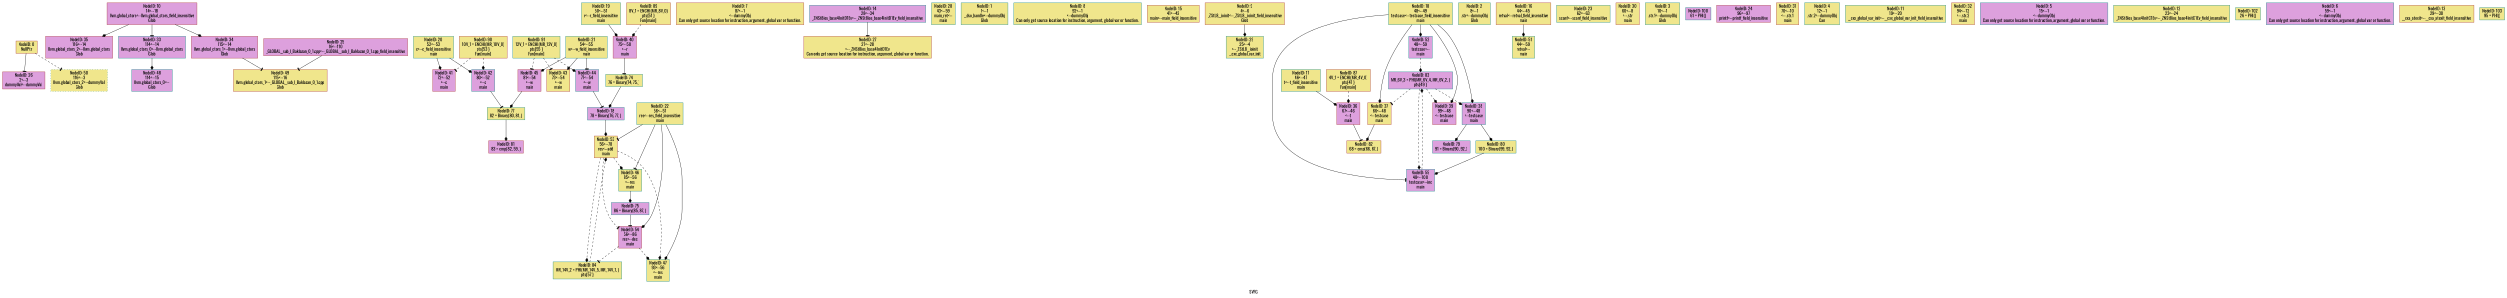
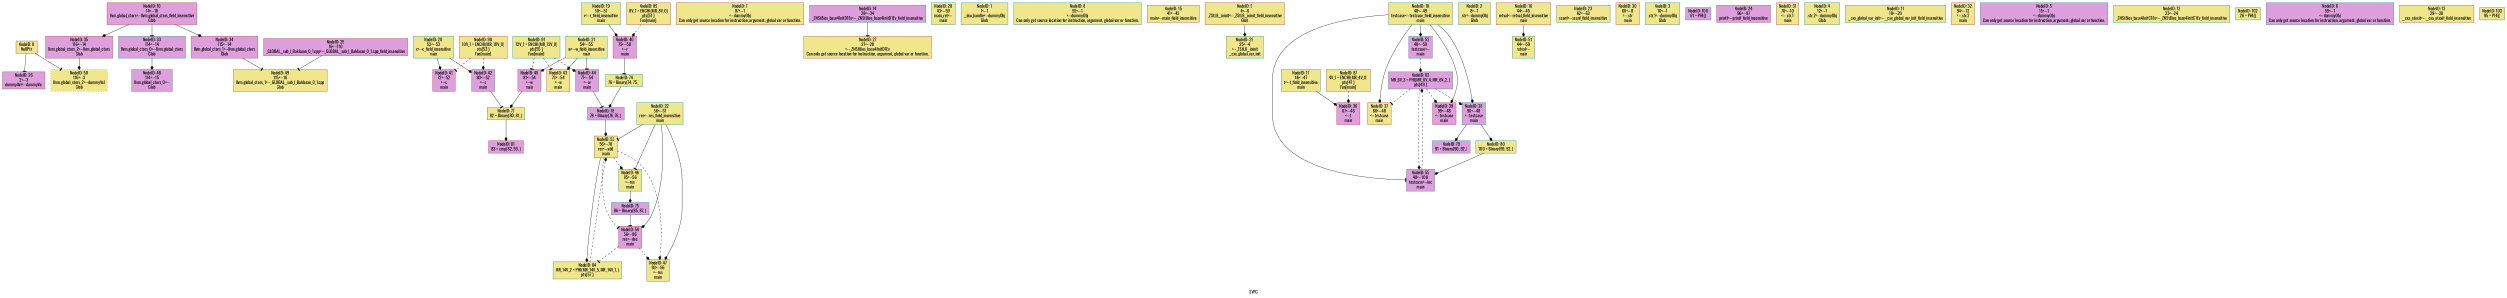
  digraph {
    fontname=Oswald
    label=SVFG
    node [color=teal fillcolor=khaki fontname=Oswald shape=record style=filled]
    edge [arrowhead=diamond fontname=Oswald style=solid]
    n1 [color=brown label="{NodeID: 0\nNullPtr}"]
    n2 [color=brown fillcolor=plum label="{NodeID: 26\n2\<--3\ndummyVal\<--dummyVal\n}"]
    n3 [label="{NodeID: 50\n116\<--3\nllvm.global_ctors_2\<--dummyVal\nGlob }" style="dotted,filled"]
    n4 [color=brown label="{NodeID: 90\n10V_1 = ENCHI(MR_10V_0)\npts\{53 \}\nFun[main]}" style="double,filled"]
    n5 [color=brown fillcolor=plum label="{NodeID: 41\n72\<--52\n\<--c\nmain\n}"]
    n6 [fillcolor=plum label="{NodeID: 42\n80\<--52\n\<--c\nmain\n}"]
    n7 [label="{NodeID: 77\n82 = Binary(80, 81, )\n}"]
    n8 [color=brown fillcolor=plum label="{NodeID: 81\n83 = cmp(82, 59, )\n}"]
    n9 [color=brown label="{NodeID: 7\n87\<--1\n\<--dummyObj\nCan only get source location for instruction, argument, global var or function.}"]
    n10 [fillcolor=plum label="{NodeID: 14\n28\<--34\n_ZNSt8ios_base4InitD1Ev\<--_ZNSt8ios_base4InitD1Ev_field_insensitive\n}"]
    n11 [color=brown label="{NodeID: 27\n27\<--28\n\<--_ZNSt8ios_base4InitD1Ev\nCan only get source location for instruction, argument, global var or function.}"]
    n12 [label="{NodeID: 21\n54\<--55\nw\<--w_field_insensitive\nmain\n}"]
    n13 [color=brown label="{NodeID: 43\n73\<--54\n\<--w\nmain\n}"]
    n14 [fillcolor=plum label="{NodeID: 44\n77\<--54\n\<--w\nmain\n}"]
    n15 [color=brown fillcolor=plum label="{NodeID: 45\n81\<--54\n\<--w\nmain\n}"]
-   n16 [fillcolor=plum label="{NodeID: 78\n78 = Binary(76, 77, )\n}"]
+   n16 [fillcolor=plum label="{NodeID: 78\n78 = Binary(76, 76, )\n}"]
    n17 [color=brown label="{NodeID: 53\n56\<--78\nres\<--add\nmain\n}"]
    n18 [label="{NodeID: 28\n43\<--59\nmain_ret\<--\nmain\n}"]
    n19 [color=brown fillcolor=plum label="{NodeID: 35\n116\<--14\nllvm.global_ctors_2\<--llvm.global_ctors\nGlob }"]
    n20 [color=brown label="{NodeID: 49\n115\<--16\nllvm.global_ctors_1\<--_GLOBAL__sub_I_Baklazan_0_1.cpp\nGlob }"]
    n21 [label="{NodeID: 84\nMR_14V_2 = PHI(MR_14V_5, MR_14V_1, )\npts\{57 \}\n}"]
    n22 [label="{NodeID: 46\n85\<--56\n\<--res\nmain\n}"]
    n23 [label="{NodeID: 47\n93\<--56\n\<--res\nmain\n}"]
    n24 [color=brown fillcolor=plum label="{NodeID: 54\n56\<--86\nres\<--dec\nmain\n}"]
    n25 [fillcolor=plum label="{NodeID: 75\n86 = Binary(85, 87, )\n}"]
    n26 [label="{NodeID: 1\n7\<--1\n__dso_handle\<--dummyObj\nGlob }"]
    n27 [label="{NodeID: 91\n12V_1 = ENCHI(MR_12V_0)\npts\{55 \}\nFun[main]}" style="double,filled"]
    n28 [label="{NodeID: 8\n92\<--1\n\<--dummyObj\nCan only get source location for instruction, argument, global var or function.}"]
    n29 [color=brown label="{NodeID: 15\n41\<--42\nmain\<--main_field_insensitive\n}"]
    n30 [label="{NodeID: 22\n56\<--57\nres\<--res_field_insensitive\nmain\n}"]
    n31 [label="{NodeID: 29\n25\<--4\n\<--_ZStL8__ioinit\n__cxx_global_var_init\n}"]
    n32 [color=brown fillcolor=plum label="{NodeID: 36\n67\<--46\n\<--t\nmain\n}"]
-   n33 [color=brown label="{NodeID: 82\n68 = cmp(66, 67, )\n}"]
    n34 [label="{NodeID: 74\n76 = Binary(74, 75, )\n}"]
    n35 [label="{NodeID: 2\n8\<--1\n.str\<--dummyObj\nGlob }"]
    n36 [color=brown label="{NodeID: 9\n4\<--6\n_ZStL8__ioinit\<--_ZStL8__ioinit_field_insensitive\nGlob }"]
    n37 [color=brown label="{NodeID: 16\n44\<--45\nretval\<--retval_field_insensitive\nmain\n}"]
    n38 [label="{NodeID: 51\n44\<--59\nretval\<--\nmain\n}"]
    n39 [label="{NodeID: 23\n62\<--63\nscanf\<--scanf_field_insensitive\n}"]
    n40 [color=brown label="{NodeID: 30\n60\<--8\n\<--.str\nmain\n}"]
    n41 [color=brown label="{NodeID: 37\n66\<--48\n\<--testcase\nmain\n}"]
    n42 [fillcolor=plum label="{NodeID: 79\n91 = Binary(90, 92, )\n}"]
    n43 [label="{NodeID: 3\n10\<--1\n.str.1\<--dummyObj\nGlob }"]
    n44 [color=brown fillcolor=plum label="{NodeID: 10\n14\<--18\nllvm.global_ctors\<--llvm.global_ctors_field_insensitive\nGlob }"]
    n45 [fillcolor=plum label="{NodeID: 33\n114\<--14\nllvm.global_ctors_0\<--llvm.global_ctors\nGlob }"]
    n46 [color=brown fillcolor=plum label="{NodeID: 34\n115\<--14\nllvm.global_ctors_1\<--llvm.global_ctors\nGlob }"]
    n47 [fillcolor=plum label="{NodeID: 48\n114\<--15\nllvm.global_ctors_0\<--\nGlob }"]
    n48 [fillcolor=plum label="{NodeID: 100\n61 = PHI()\n}"]
    n49 [label="{NodeID: 17\n46\<--47\nt\<--t_field_insensitive\nmain\n}"]
    n50 [color=brown fillcolor=plum label="{NodeID: 24\n96\<--97\nprintf\<--printf_field_insensitive\n}"]
    n51 [color=brown label="{NodeID: 31\n70\<--10\n\<--.str.1\nmain\n}"]
    n52 [fillcolor=plum label="{NodeID: 38\n90\<--48\n\<--testcase\nmain\n}"]
    n53 [label="{NodeID: 80\n100 = Binary(99, 92, )\n}"]
    n54 [fillcolor=plum label="{NodeID: 52\n48\<--59\ntestcase\<--\nmain\n}"]
    n55 [fillcolor=plum label="{NodeID: 83\nMR_6V_3 = PHI(MR_6V_4, MR_6V_2, )\npts\{49 \}\n}"]
    n56 [fillcolor=plum label="{NodeID: 55\n48\<--100\ntestcase\<--inc\nmain\n}"]
    n57 [color=brown fillcolor=plum label="{NodeID: 39\n99\<--48\n\<--testcase\nmain\n}"]
    n58 [color=brown label="{NodeID: 87\n4V_1 = ENCHI(MR_4V_0)\npts\{47 \}\nFun[main]}" style="double,filled"]
-   n59 [label="{NodeID: 4\n12\<--1\n.str.2\<--dummyObj\nCan }"]
+   n59 [label="{NodeID: 4\n12\<--1\n.str.2\<--dummyObj\nGlob }"]
    n60 [label="{NodeID: 11\n19\<--20\n__cxx_global_var_init\<--__cxx_global_var_init_field_insensitive\n}"]
    n61 [label="{NodeID: 18\n48\<--49\ntestcase\<--testcase_field_insensitive\nmain\n}"]
    n62 [color=brown fillcolor=plum label="{NodeID: 25\n16\<--110\n_GLOBAL__sub_I_Baklazan_0_1.cpp\<--_GLOBAL__sub_I_Baklazan_0_1.cpp_field_insensitive\n}"]
    n63 [color=brown label="{NodeID: 32\n94\<--12\n\<--.str.2\nmain\n}"]
    n64 [fillcolor=plum label="{NodeID: 5\n15\<--1\n\<--dummyObj\nCan only get source location for instruction, argument, global var or function.}"]
    n65 [label="{NodeID: 12\n23\<--24\n_ZNSt8ios_base4InitC1Ev\<--_ZNSt8ios_base4InitC1Ev_field_insensitive\n}"]
    n66 [label="{NodeID: 102\n26 = PHI()\n}"]
    n67 [label="{NodeID: 19\n50\<--51\nr\<--r_field_insensitive\nmain\n}"]
    n68 [color=brown fillcolor=plum label="{NodeID: 40\n75\<--50\n\<--r\nmain\n}"]
    n69 [color=brown label="{NodeID: 89\n8V_1 = ENCHI(MR_8V_0)\npts\{51 \}\nFun[main]}" style="double,filled"]
    n70 [fillcolor=plum label="{NodeID: 6\n59\<--1\n\<--dummyObj\nCan only get source location for instruction, argument, global var or function.}"]
    n71 [color=brown label="{NodeID: 13\n29\<--30\n__cxa_atexit\<--__cxa_atexit_field_insensitive\n}"]
    n72 [label="{NodeID: 103\n95 = PHI()\n}"]
    n73 [label="{NodeID: 20\n52\<--53\nc\<--c_field_insensitive\nmain\n}"]
    n1 -> n2 [arrowhead=tee]
-   n1 -> n3 [arrowhead=tee style=dashed]
+   n1 -> n3 [arrowhead=tee]
    n4 -> n5 [arrowhead=tee style=dashed]
    n4 -> n6 [style=dashed]
    n6 -> n7 [arrowhead=tee]
    n7 -> n8
    n10 -> n11 [arrowhead=tee]
    n12 -> n13
    n12 -> n14 [arrowhead=tee]
    n12 -> n15
    n14 -> n16 [arrowhead=tee]
    n15 -> n7
    n16 -> n17
-   n17 -> n21 [style=dashed]
+   n17 -> n21
    n17 -> n22 [style=dashed]
    n17 -> n23 [style=dashed]
    n17 -> n24 [arrowhead=tee style=dashed]
+   n19 -> n3
    n21 -> n17 [style=dashed]
    n22 -> n25
    n24 -> n21 [arrowhead=tee style=dashed]
    n24 -> n23 [style=dashed]
    n25 -> n24 [arrowhead=tee]
    n27 -> n13 [arrowhead=tee style=dashed]
    n27 -> n14 [style=dashed]
    n27 -> n15 [arrowhead=tee style=dashed]
    n30 -> n17 [arrowhead=tee]
    n30 -> n22 [arrowhead=tee]
    n30 -> n23
    n30 -> n24
-   n32 -> n33 [arrowhead=tee]
    n34 -> n16
    n36 -> n31
    n37 -> n38
-   n41 -> n33
    n44 -> n19
    n44 -> n45 [arrowhead=tee]
    n44 -> n46
    n45 -> n47
    n46 -> n20 [arrowhead=tee]
    n49 -> n32
    n52 -> n42
    n52 -> n53
    n53 -> n56
    n54 -> n55 [style=dashed]
    n55 -> n41 [arrowhead=tee style=dashed]
    n55 -> n52 [style=dashed]
    n55 -> n56 [style=dashed]
    n55 -> n57 [style=dashed]
    n56 -> n55 [style=dashed]
    n58 -> n32 [style=dashed]
    n61 -> n41
    n61 -> n52
    n61 -> n54
    n61 -> n56 [arrowhead=tee]
    n61 -> n57
    n62 -> n20 [arrowhead=tee]
    n67 -> n68
    n68 -> n34 [arrowhead=tee]
    n69 -> n68 [style=dashed]
    n73 -> n5
    n73 -> n6
  }
